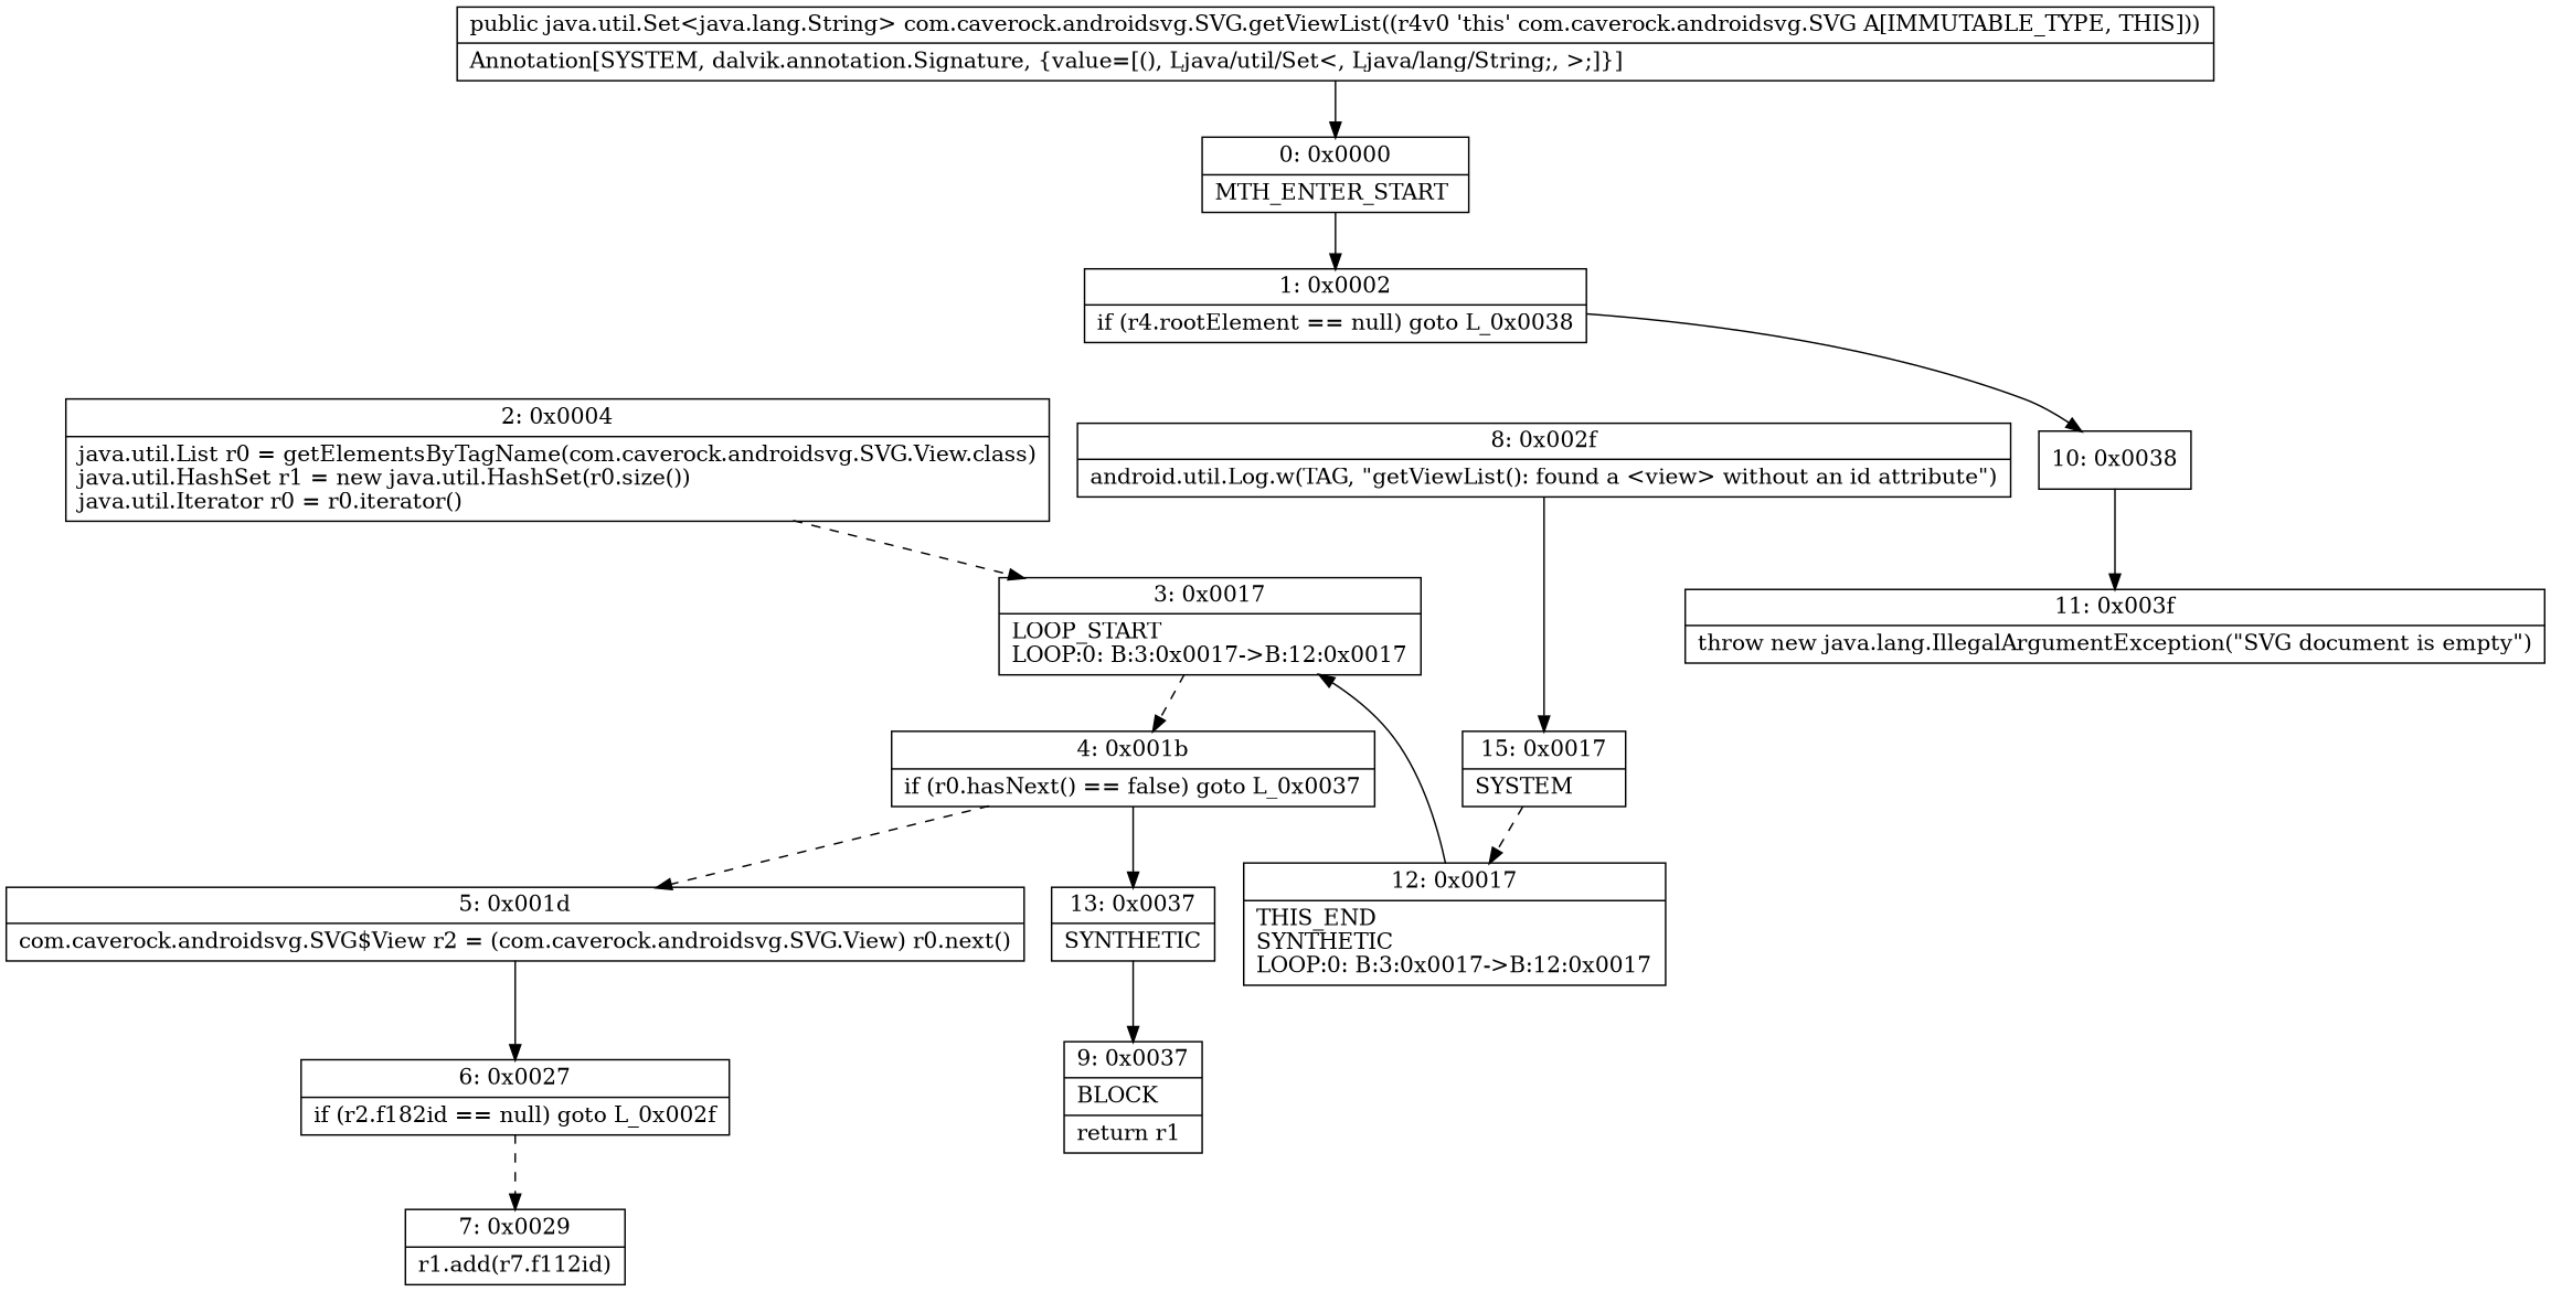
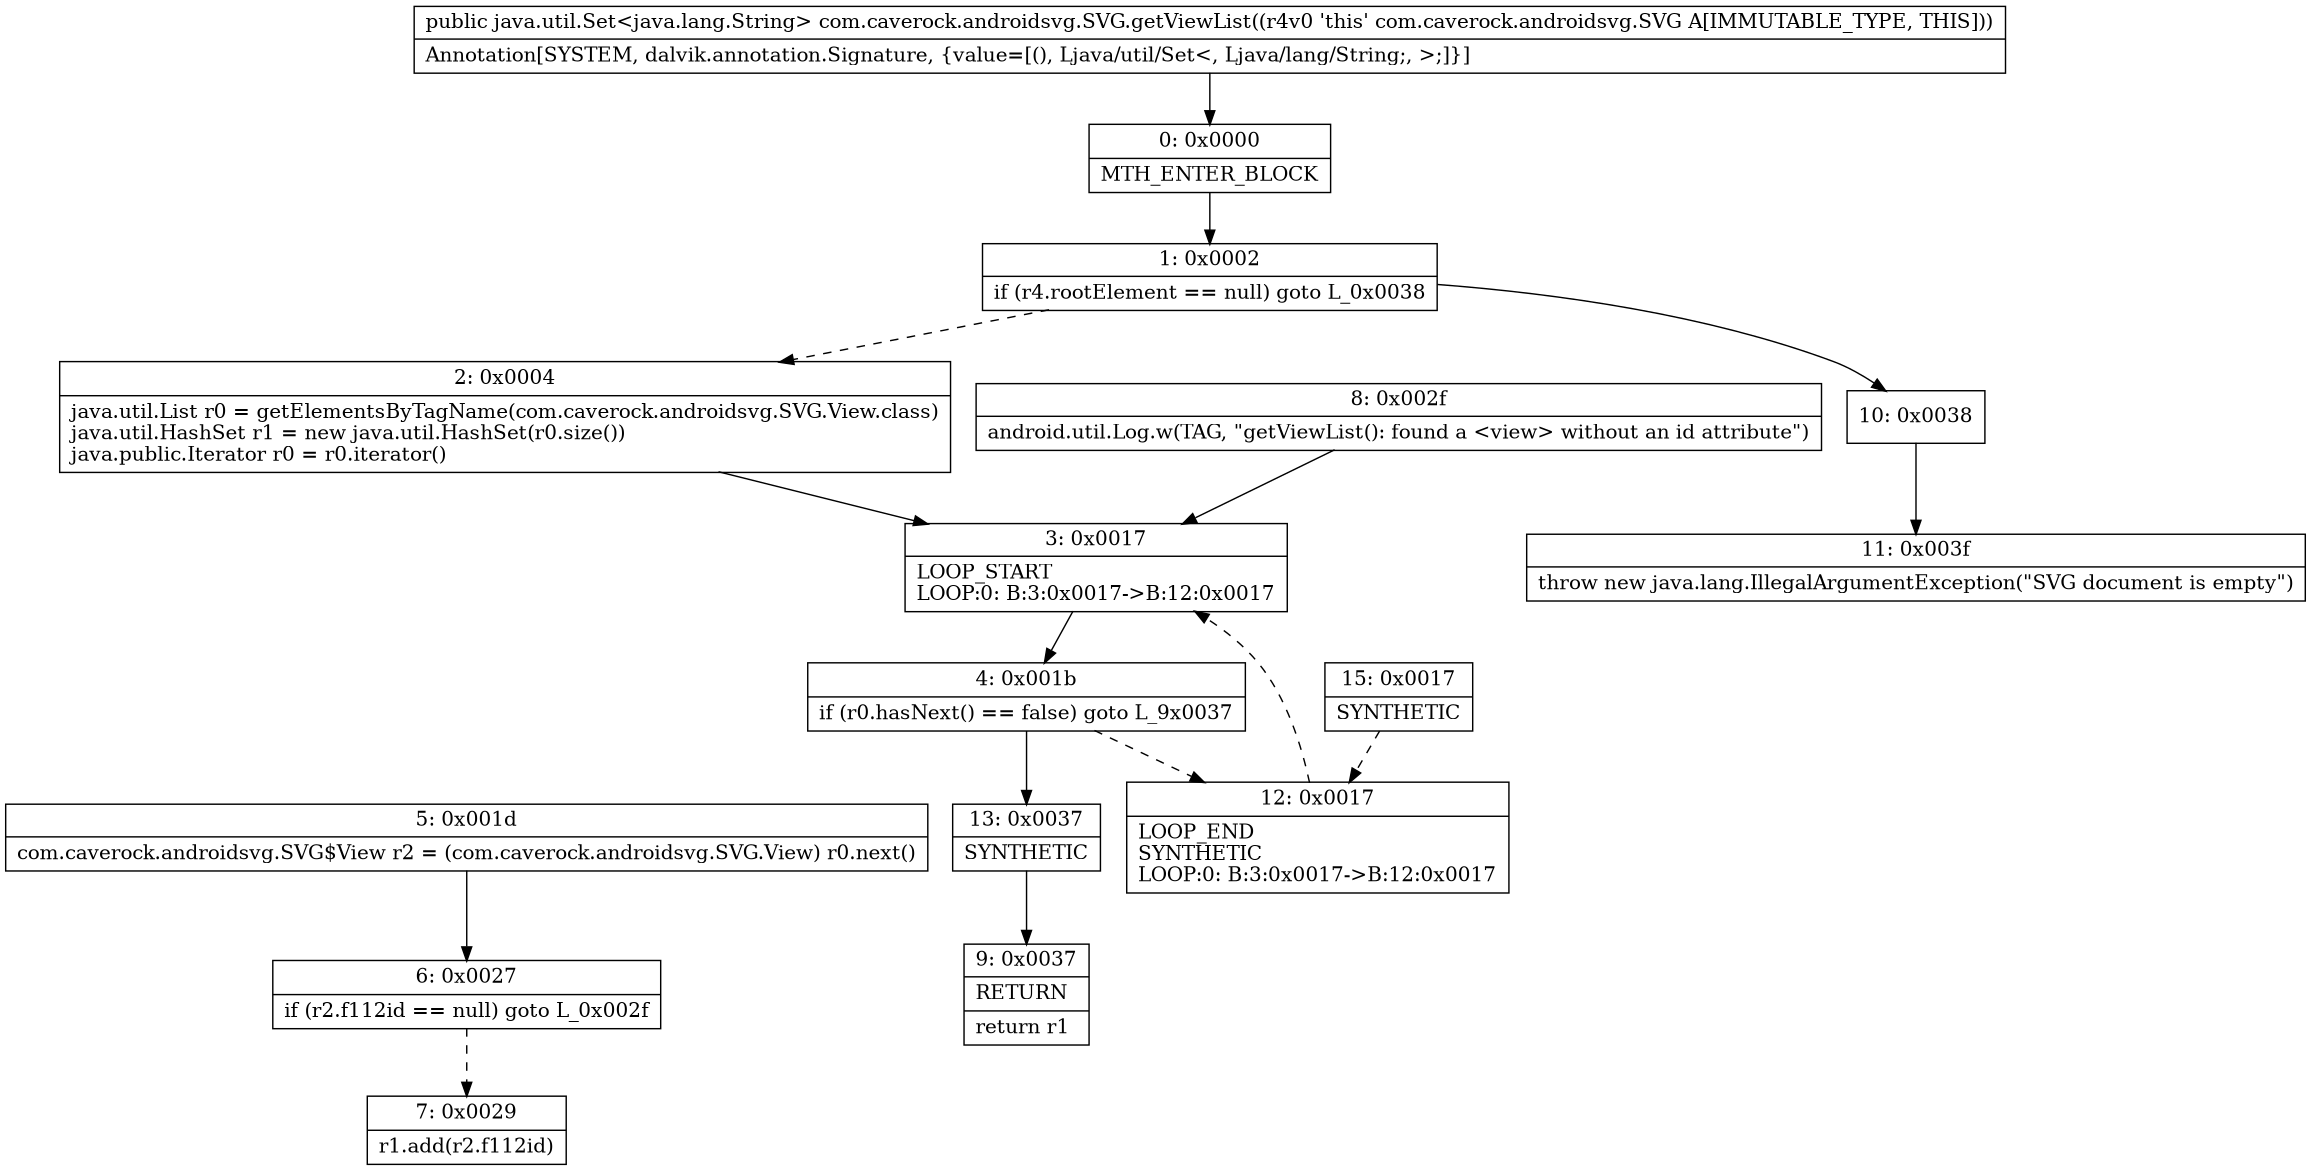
  digraph {
    node [shape=record]
-   n1 [label="{0\:\ 0x0000|MTH_ENTER_START\l}"]
+   n1 [label="{0\:\ 0x0000|MTH_ENTER_BLOCK\l}"]
    n2 [label="{1\:\ 0x0002|if (r4.rootElement == null) goto L_0x0038\l}"]
-   n3 [label="{2\:\ 0x0004|java.util.List r0 = getElementsByTagName(com.caverock.androidsvg.SVG.View.class)\ljava.util.HashSet r1 = new java.util.HashSet(r0.size())\ljava.util.Iterator r0 = r0.iterator()\l}"]
+   n3 [label="{2\:\ 0x0004|java.util.List r0 = getElementsByTagName(com.caverock.androidsvg.SVG.View.class)\ljava.util.HashSet r1 = new java.util.HashSet(r0.size())\ljava.public.Iterator r0 = r0.iterator()\l}"]
    n4 [label="{10\:\ 0x0038}"]
    n5 [label="{3\:\ 0x0017|LOOP_START\lLOOP:0: B:3:0x0017\-\>B:12:0x0017\l}"]
    n6 [label="{11\:\ 0x003f|throw new java.lang.IllegalArgumentException(\"SVG document is empty\")\l}"]
-   n7 [label="{4\:\ 0x001b|if (r0.hasNext() == false) goto L_0x0037\l}"]
+   n7 [label="{4\:\ 0x001b|if (r0.hasNext() == false) goto L_9x0037\l}"]
    n8 [label="{5\:\ 0x001d|com.caverock.androidsvg.SVG$View r2 = (com.caverock.androidsvg.SVG.View) r0.next()\l}"]
    n9 [label="{13\:\ 0x0037|SYNTHETIC\l}"]
-   n10 [label="{6\:\ 0x0027|if (r2.f182id == null) goto L_0x002f\l}"]
-   n11 [label="{9\:\ 0x0037|BLOCK\l|return r1\l}"]
-   n12 [label="{7\:\ 0x0029|r1.add(r7.f112id)\l}"]
+   n10 [label="{6\:\ 0x0027|if (r2.f112id == null) goto L_0x002f\l}"]
+   n11 [label="{9\:\ 0x0037|RETURN\l|return r1\l}"]
+   n12 [label="{7\:\ 0x0029|r1.add(r2.f112id)\l}"]
    n13 [label="{8\:\ 0x002f|android.util.Log.w(TAG, \"getViewList(): found a \<view\> without an id attribute\")\l}"]
-   n14 [label="{15\:\ 0x0017|SYSTEM\l}"]
-   n15 [label="{12\:\ 0x0017|THIS_END\lSYNTHETIC\lLOOP:0: B:3:0x0017\-\>B:12:0x0017\l}"]
+   n14 [label="{15\:\ 0x0017|SYNTHETIC\l}"]
+   n15 [label="{12\:\ 0x0017|LOOP_END\lSYNTHETIC\lLOOP:0: B:3:0x0017\-\>B:12:0x0017\l}"]
    n16 [label="{public java.util.Set\<java.lang.String\> com.caverock.androidsvg.SVG.getViewList((r4v0 'this' com.caverock.androidsvg.SVG A[IMMUTABLE_TYPE, THIS]))  | Annotation[SYSTEM, dalvik.annotation.Signature, \{value=[(), Ljava\/util\/Set\<, Ljava\/lang\/String;, \>;]\}]\l}"]
    n1 -> n2
+   n2 -> n3 [style=dashed]
    n2 -> n4
-   n3 -> n5 [style=dashed]
+   n3 -> n5
    n4 -> n6
-   n5 -> n7 [style=dashed]
-   n7 -> n8 [style=dashed]
+   n5 -> n7
+   n7 -> n15 [style=dashed]
    n7 -> n9
    n8 -> n10
    n9 -> n11
    n10 -> n12 [style=dashed]
-   n13 -> n14
+   n13 -> n5
    n14 -> n15 [style=dashed]
-   n15 -> n5
+   n15 -> n5 [style=dashed]
    n16 -> n1
  }
